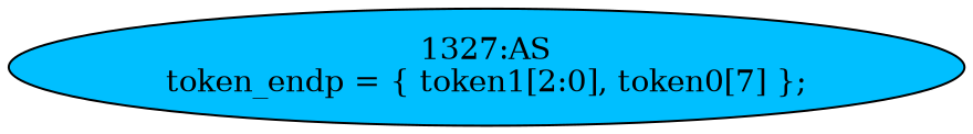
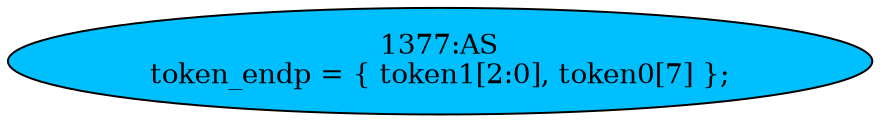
  strict digraph {
-   n1 [ast="<pyverilog.vparser.ast.Assign object at 0x7f0647e57710>" def_var="['token_endp']" fillcolor=deepskyblue label="1327:AS\ntoken_endp = { token1[2:0], token0[7] };" statements="[]" style=filled typ=Assign use_var="['token1', 'token0']"]
+   n1 [ast="<pyverilog.vparser.ast.Assign object at 0x7f0647e57710>" def_var="['token_endp']" fillcolor=deepskyblue label="1377:AS\ntoken_endp = { token1[2:0], token0[7] };" statements="[]" style=filled typ=Assign use_var="['token1', 'token0']"]
  }
